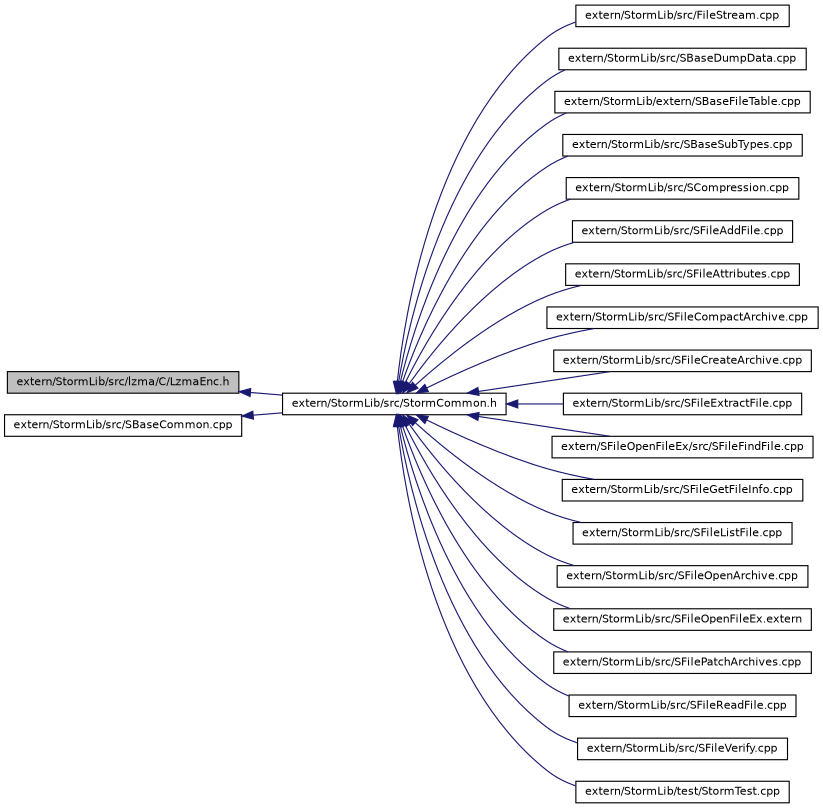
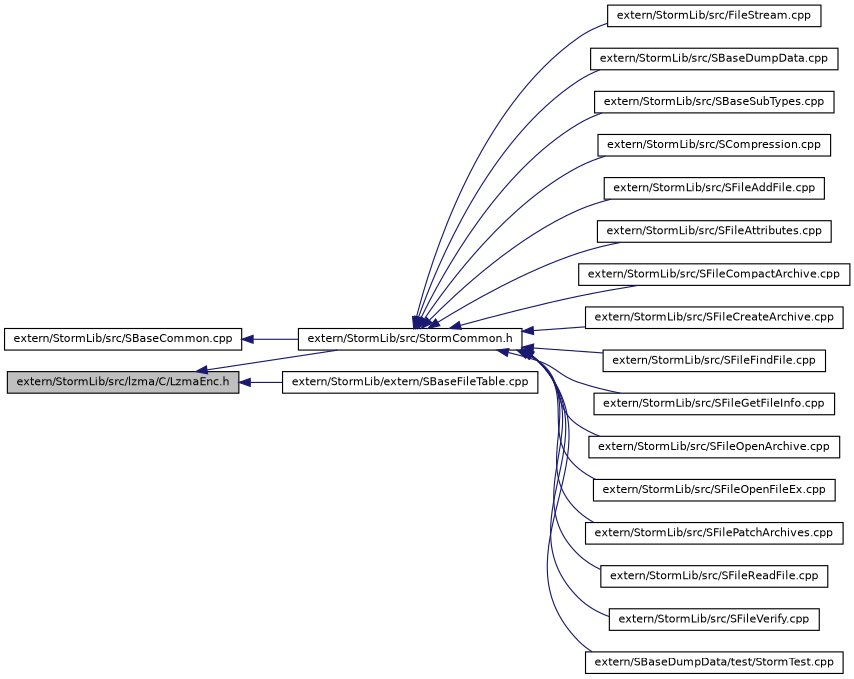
  digraph {
    rankdir=LR
    node [color=black fillcolor=white fontname=Helvetica fontsize=10 shape=record style=filled]
    edge [color=midnightblue dir=back fontname=Helvetica fontsize=10 labelfontname=Helvetica labelfontsize=10 style=solid]
    n1 [fillcolor=grey75 fontcolor=black height=0.2 label="extern/StormLib/src/lzma/C/LzmaEnc.h" width=0.4]
    n2 [height=0.2 label="extern/StormLib/src/StormCommon.h" width=0.4]
    n3 [height=0.2 label="extern/StormLib/src/FileStream.cpp" width=0.4]
    n4 [height=0.2 label="extern/StormLib/src/SBaseDumpData.cpp" width=0.4]
    n5 [height=0.2 label="extern/StormLib/extern/SBaseFileTable.cpp" width=0.4]
    n6 [height=0.2 label="extern/StormLib/src/SBaseSubTypes.cpp" width=0.4]
    n7 [height=0.2 label="extern/StormLib/src/SCompression.cpp" width=0.4]
    n8 [height=0.2 label="extern/StormLib/src/SFileAddFile.cpp" width=0.4]
    n9 [height=0.2 label="extern/StormLib/src/SFileAttributes.cpp" width=0.4]
    n10 [height=0.2 label="extern/StormLib/src/SFileCompactArchive.cpp" width=0.4]
    n11 [height=0.2 label="extern/StormLib/src/SFileCreateArchive.cpp" width=0.4]
-   n12 [height=0.2 label="extern/StormLib/src/SFileExtractFile.cpp" width=0.4]
-   n13 [height=0.2 label="extern/SFileOpenFileEx/src/SFileFindFile.cpp" width=0.4]
+   n13 [height=0.2 label="extern/StormLib/src/SFileFindFile.cpp" width=0.4]
    n14 [height=0.2 label="extern/StormLib/src/SFileGetFileInfo.cpp" width=0.4]
-   n15 [height=0.2 label="extern/StormLib/src/SFileListFile.cpp" width=0.4]
    n16 [height=0.2 label="extern/StormLib/src/SFileOpenArchive.cpp" width=0.4]
-   n17 [height=0.2 label="extern/StormLib/src/SFileOpenFileEx.extern" width=0.4]
+   n17 [height=0.2 label="extern/StormLib/src/SFileOpenFileEx.cpp" width=0.4]
    n18 [height=0.2 label="extern/StormLib/src/SFilePatchArchives.cpp" width=0.4]
    n19 [height=0.2 label="extern/StormLib/src/SFileReadFile.cpp" width=0.4]
    n20 [height=0.2 label="extern/StormLib/src/SFileVerify.cpp" width=0.4]
-   n21 [height=0.2 label="extern/StormLib/test/StormTest.cpp" width=0.4]
+   n21 [height=0.2 label="extern/SBaseDumpData/test/StormTest.cpp" width=0.4]
    n22 [height=0.2 label="extern/StormLib/src/SBaseCommon.cpp" width=0.4]
    n1 -> n2
    n2 -> n3
    n2 -> n4
-   n2 -> n5
+   n1 -> n5
    n2 -> n6
    n2 -> n7
    n2 -> n8
    n2 -> n9
    n2 -> n10
    n2 -> n11
-   n2 -> n12
    n2 -> n13
    n2 -> n14
-   n2 -> n15
    n2 -> n16
    n2 -> n17
    n2 -> n18
    n2 -> n19
    n2 -> n20
    n2 -> n21
    n22 -> n2
  }
